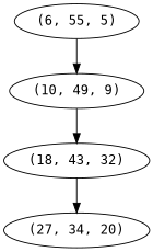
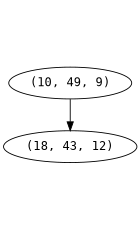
  digraph {
    fontname="DejaVu Sans Mono"
    node [fontname="DejaVu Sans Mono"]
    edge [fontname="DejaVu Sans Mono"]
    n1 [label="(10, 49, 9)"]
-   "(6, 55, 5)"
-   "(18, 43, 12)" [label="(18, 43, 32)"]
-   "(27, 34, 20)"
+   "(18, 43, 12)"
    n1 -> "(18, 43, 12)"
-   "(6, 55, 5)" -> n1
-   "(18, 43, 12)" -> "(27, 34, 20)"
  }
